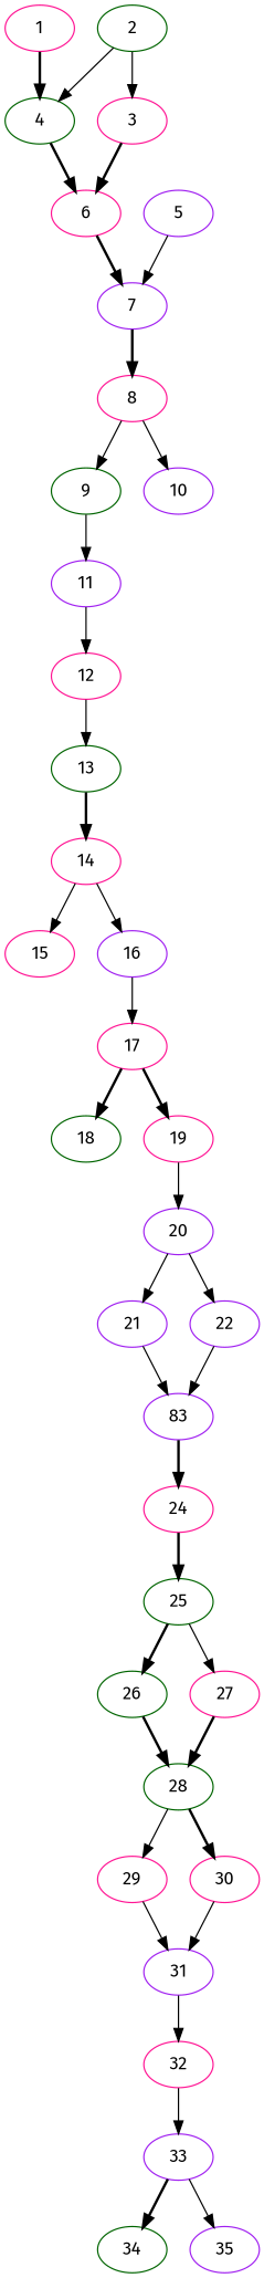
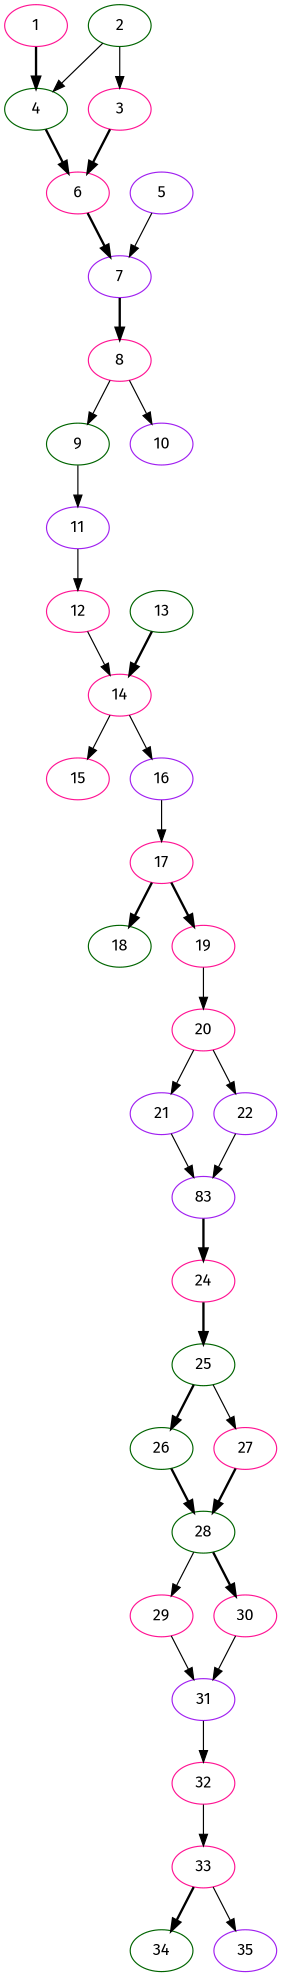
  digraph {
    fontname="Fira Sans"
    node [alpha=0.08 color=deeppink fontname="Fira Sans"]
    edge [fontname="Fira Sans" style=solid]
    1 [alpha=0.15 expect_size=29285376]
    4 [alpha=0.17 color=darkgreen expect_size=21229568]
    6 [alpha=0.12 expect_size=24324096]
    7 [color=purple expect_size=6802432]
    2 [alpha=0.07 color=darkgreen expect_size=22051840]
    3 [alpha=0.19 expect_size=50771968]
    5 [alpha=0.04 color=purple expect_size=21994496]
    8 [alpha=0.16 expect_size=22148096]
    9 [color=darkgreen expect_size=7041024]
    10 [color=purple expect_size=27017216]
    11 [alpha=0.12 color=purple expect_size=21055488]
    12 [alpha=0.13 expect_size=9977856]
    13 [alpha=0.07 color=darkgreen expect_size=25775104]
    14 [alpha=0.04 expect_size=23392256]
    15 [alpha=0.06 expect_size=15336448]
    16 [alpha=0.04 color=purple expect_size=25507840]
    17 [alpha=0.05 expect_size=6435840]
    18 [alpha=0.07 color=darkgreen expect_size=26352640]
    19 [alpha=0.18 expect_size=16663552]
-   20 [alpha=0.17 color=purple expect_size=35311616]
+   20 [alpha=0.17 expect_size=35311616]
    21 [alpha=0.06 color=purple expect_size=7661568]
    22 [alpha=0.02 color=purple expect_size=35737600]
    n23 [alpha=0.17 color=purple expect_size=19813376 label=83]
    24 [alpha=0.19 expect_size=36505600]
    25 [color=darkgreen expect_size=46246912]
    26 [alpha=0.06 color=darkgreen expect_size=12103680]
    27 [alpha=0.04 expect_size=20564992]
    28 [alpha=0.09 color=darkgreen expect_size=32108544]
    29 [alpha=0.15 expect_size=48108544]
    30 [alpha=0.10 expect_size=43132928]
    31 [alpha=0.12 color=purple expect_size=35226624]
    32 [alpha=0.16 expect_size=48433152]
-   33 [color=purple expect_size=52376576]
+   33 [expect_size=52376576]
    34 [alpha=0.09 color=darkgreen expect_size=45400064]
    35 [alpha=0.13 color=purple expect_size=43492352]
    1 -> 4 [style=bold]
    4 -> 6 [style=bold]
    6 -> 7 [style=bold]
    7 -> 8 [style=bold]
    2 -> 4
    2 -> 3
    3 -> 6 [style=bold]
    5 -> 7
    8 -> 9
    8 -> 10
    9 -> 11
    11 -> 12
-   12 -> 13
+   12 -> 14
    13 -> 14 [style=bold]
    14 -> 15
    14 -> 16
    16 -> 17
    17 -> 18 [style=bold]
    17 -> 19 [style=bold]
    19 -> 20
    20 -> 21
    20 -> 22
    21 -> n23
    22 -> n23
    n23 -> 24 [style=bold]
    24 -> 25 [style=bold]
    25 -> 26 [style=bold]
    25 -> 27
    26 -> 28 [style=bold]
    27 -> 28 [style=bold]
    28 -> 29
    28 -> 30 [style=bold]
    29 -> 31
    30 -> 31
    31 -> 32
    32 -> 33
    33 -> 34 [style=bold]
    33 -> 35
  }
